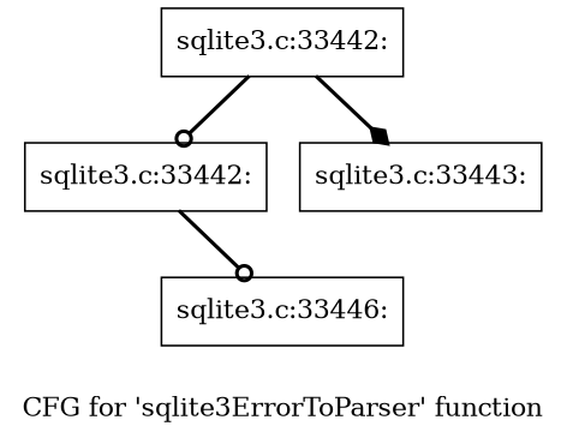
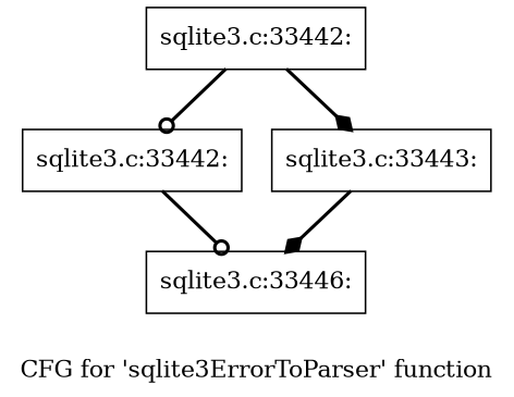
  digraph {
    label="CFG for 'sqlite3ErrorToParser' function"
    node [shape=record]
    edge [arrowhead=odot style=bold]
    n1 [label="{sqlite3.c:33442:}"]
    n2 [label="{sqlite3.c:33446:}"]
    n3 [label="{sqlite3.c:33442:}"]
    n4 [label="{sqlite3.c:33443:}"]
    n1 -> n2
    n3 -> n1
    n3 -> n4 [arrowhead=diamond]
+   n4 -> n2 [arrowhead=diamond]
  }
